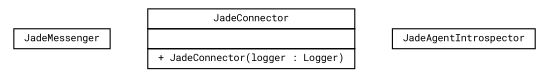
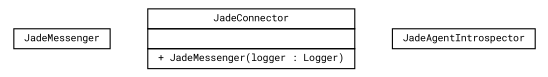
  digraph {
    nodesep=0.25
    ranksep=0.5
    fontname="Roboto Mono"
    node [fontcolor=black fontname="Roboto Mono" fontsize=9.0 shape=plaintext]
    n1 [label=<<table title="es.upm.dit.gsi.beast.platform.jade.JadeMessenger" border="0" cellborder="1" cellspacing="0" cellpadding="2" port="p" href="./JadeMessenger.html"> 		<tr><td><table border="0" cellspacing="0" cellpadding="1"> <tr><td align="center" balign="center"> JadeMessenger </td></tr> 		</table></td></tr> 		</table>>]
-   n2 [label=<<table title="es.upm.dit.gsi.beast.platform.jade.JadeConnector" border="0" cellborder="1" cellspacing="0" cellpadding="2" port="p" href="./JadeConnector.html"> 		<tr><td><table border="0" cellspacing="0" cellpadding="1"> <tr><td align="center" balign="center"> JadeConnector </td></tr> 		</table></td></tr> 		<tr><td><table border="0" cellspacing="0" cellpadding="1"> <tr><td align="left" balign="left">  </td></tr> 		</table></td></tr> 		<tr><td><table border="0" cellspacing="0" cellpadding="1"> <tr><td align="left" balign="left"> + JadeConnector(logger : Logger) </td></tr> 		</table></td></tr> 		</table>>]
+   n2 [label=<<table title="es.upm.dit.gsi.beast.platform.jade.JadeConnector" border="0" cellborder="1" cellspacing="0" cellpadding="2" port="p" href="./JadeConnector.html"> 		<tr><td><table border="0" cellspacing="0" cellpadding="1"> <tr><td align="center" balign="center"> JadeConnector </td></tr> 		</table></td></tr> 		<tr><td><table border="0" cellspacing="0" cellpadding="1"> <tr><td align="left" balign="left">  </td></tr> 		</table></td></tr> 		<tr><td><table border="0" cellspacing="0" cellpadding="1"> <tr><td align="left" balign="left"> + JadeMessenger(logger : Logger) </td></tr> 		</table></td></tr> 		</table>>]
    n3 [label=<<table title="es.upm.dit.gsi.beast.platform.jade.JadeAgentIntrospector" border="0" cellborder="1" cellspacing="0" cellpadding="2" port="p" href="./JadeAgentIntrospector.html"> 		<tr><td><table border="0" cellspacing="0" cellpadding="1"> <tr><td align="center" balign="center"> JadeAgentIntrospector </td></tr> 		</table></td></tr> 		</table>>]
  }
